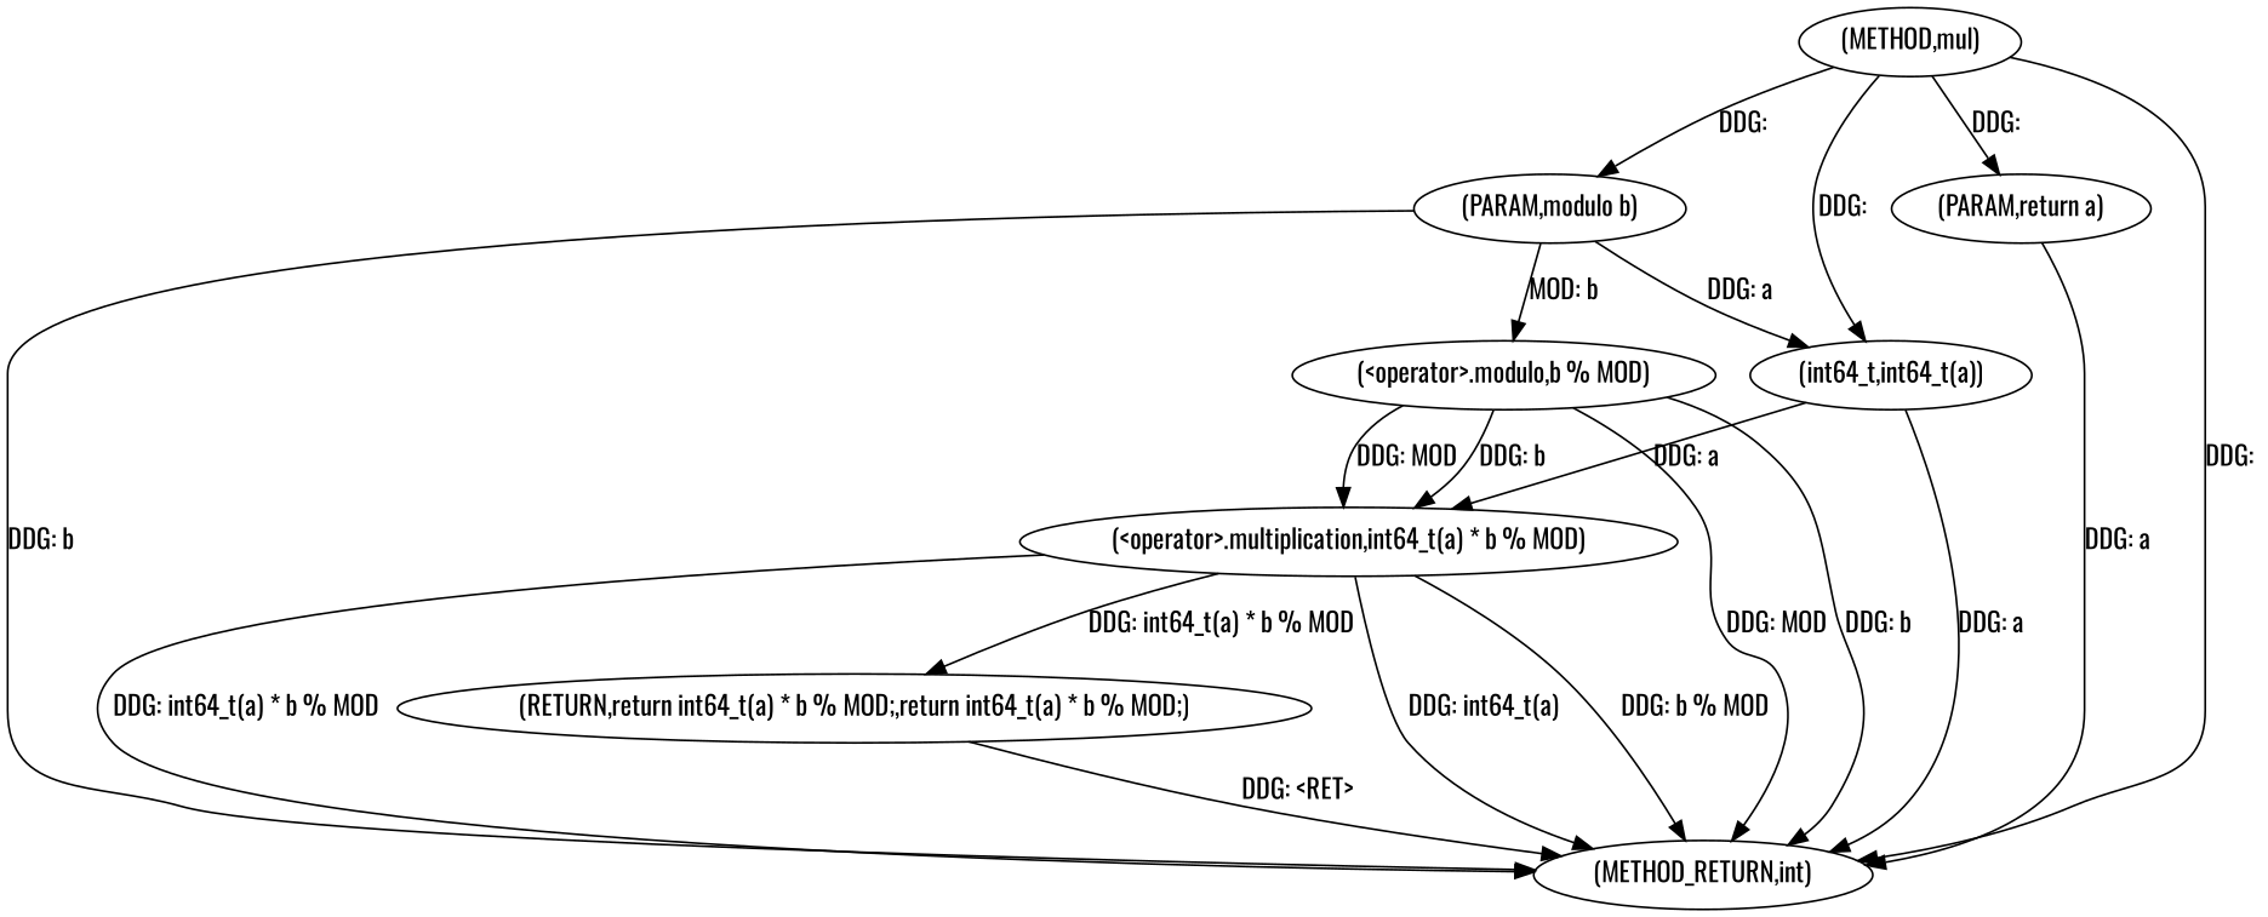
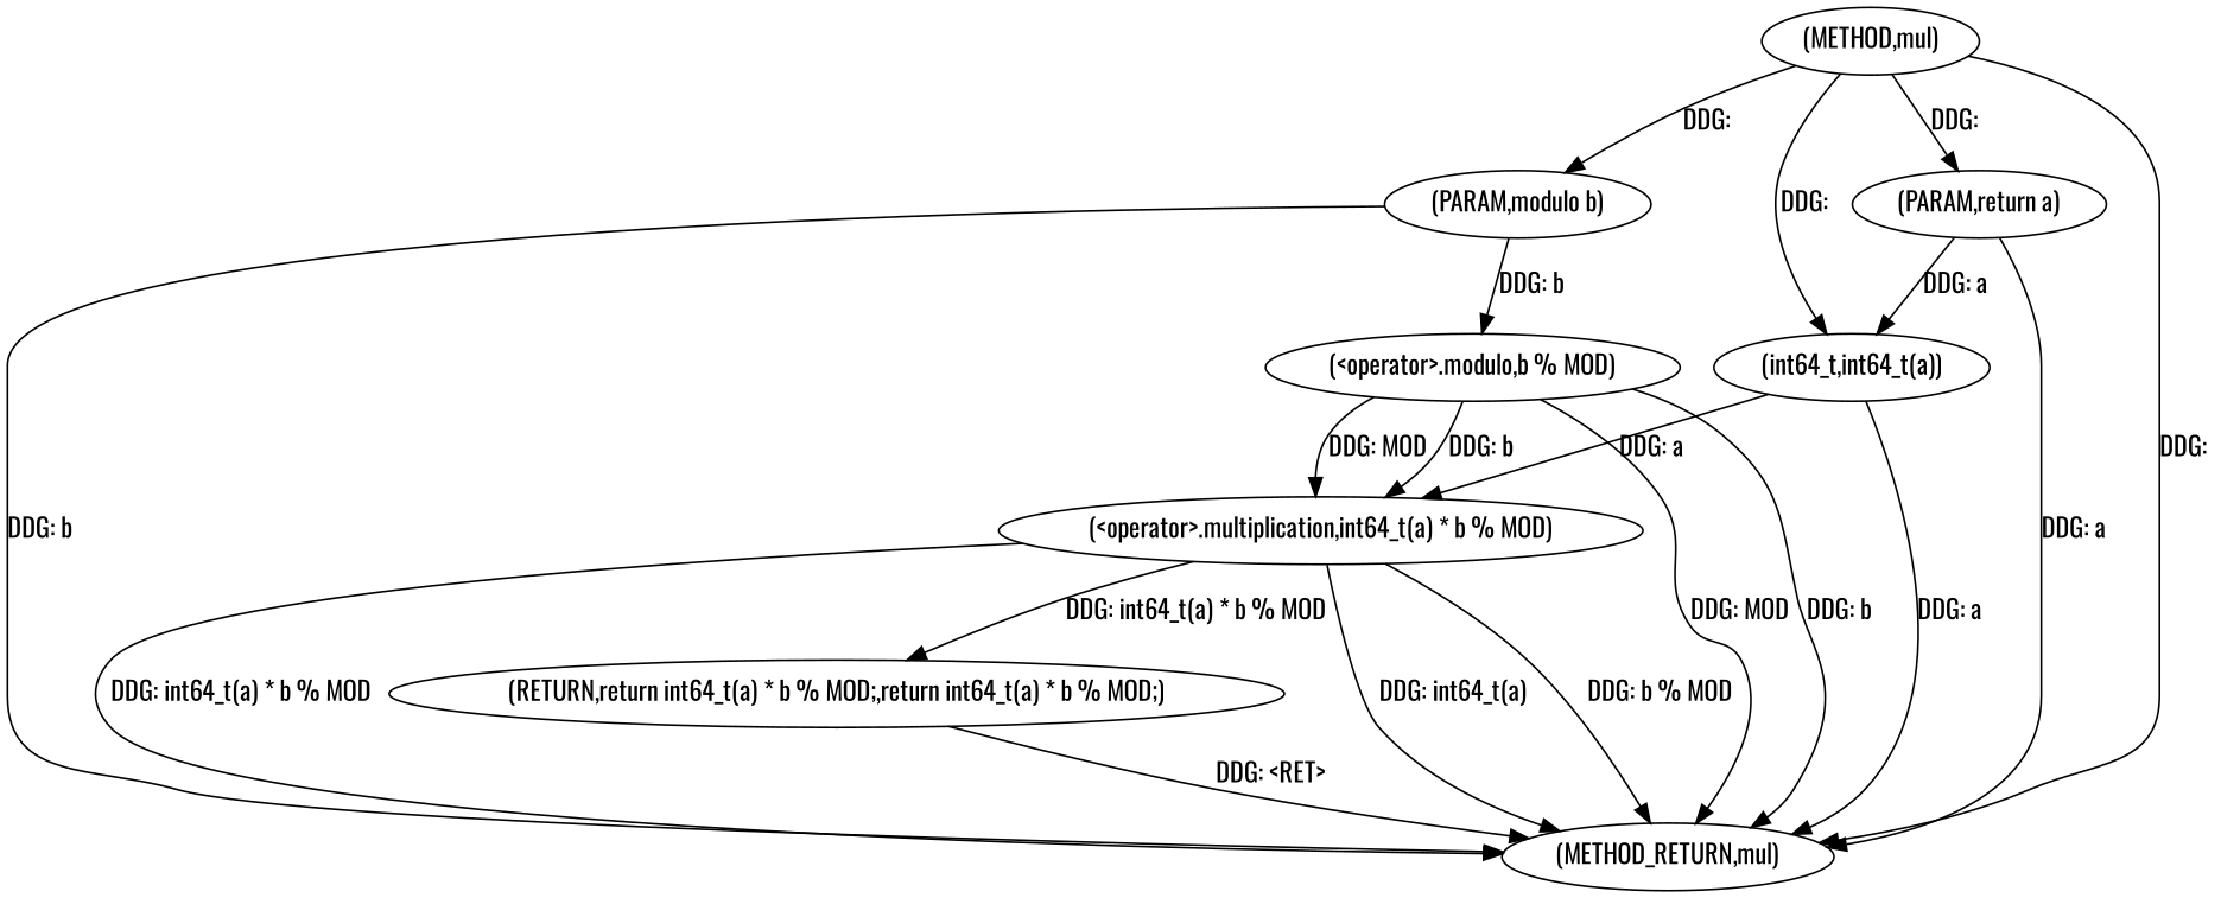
  digraph {
    fontname=Oswald
    node [fontname=Oswald]
    edge [fontname=Oswald]
    n1 [label="(METHOD,mul)"]
    n2 [label="(PARAM,return a)"]
    n3 [label="(PARAM,modulo b)"]
    n4 [label="(int64_t,int64_t(a))"]
-   n5 [label="(METHOD_RETURN,int)"]
+   n5 [label="(METHOD_RETURN,mul)"]
    n6 [label="(<operator>.modulo,b % MOD)"]
    n7 [label="(<operator>.multiplication,int64_t(a) * b % MOD)"]
    n8 [label="(RETURN,return int64_t(a) * b % MOD;,return int64_t(a) * b % MOD;)"]
    n1 -> n2 [label="DDG: "]
    n1 -> n3 [label="DDG: "]
    n1 -> n4 [label="DDG: "]
    n1 -> n5 [label="DDG: "]
-   n3 -> n4 [label="DDG: a"]
+   n2 -> n4 [label="DDG: a"]
    n2 -> n5 [label="DDG: a"]
    n3 -> n5 [label="DDG: b"]
-   n3 -> n6 [label="MOD: b"]
+   n3 -> n6 [label="DDG: b"]
    n4 -> n5 [label="DDG: a"]
    n4 -> n7 [label="DDG: a"]
    n6 -> n5 [label="DDG: b"]
    n6 -> n5 [label="DDG: MOD"]
    n6 -> n7 [label="DDG: MOD"]
    n6 -> n7 [label="DDG: b"]
    n7 -> n5 [label="DDG: int64_t(a)"]
    n7 -> n5 [label="DDG: b % MOD"]
    n7 -> n5 [label="DDG: int64_t(a) * b % MOD"]
    n7 -> n8 [label="DDG: int64_t(a) * b % MOD"]
    n8 -> n5 [label="DDG: <RET>"]
  }
